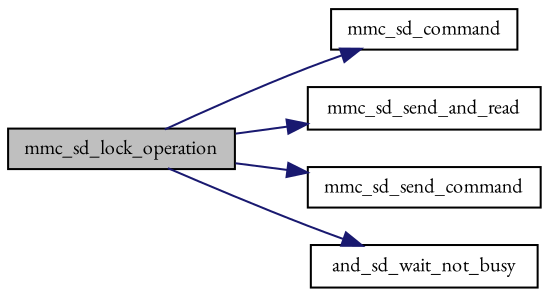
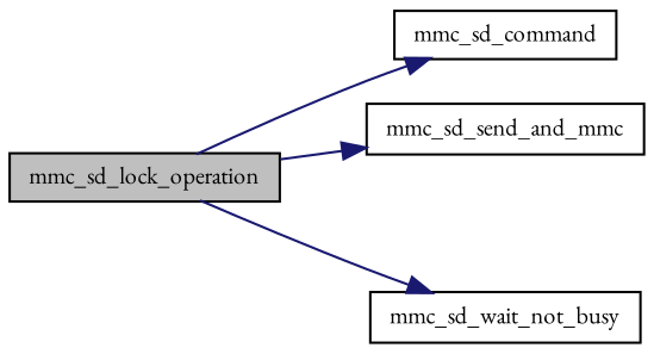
  digraph {
    fontname="EB Garamond"
    rankdir=LR
    node [color=black fillcolor=white fontname="EB Garamond" fontsize=10 shape=record style=filled]
    edge [color=midnightblue fontname="EB Garamond" fontsize=10 labelfontname="FreeSans.ttf" labelfontsize=10 style=solid]
    n1 [fillcolor=grey75 fontcolor=black height=0.2 label=mmc_sd_lock_operation width=0.4]
    n2 [height=0.2 label=mmc_sd_command width=0.4]
-   n3 [height=0.2 label=mmc_sd_send_and_read width=0.4]
-   n4 [height=0.2 label=mmc_sd_send_command width=0.4]
-   n5 [height=0.2 label=and_sd_wait_not_busy width=0.4]
+   n3 [height=0.2 label=mmc_sd_send_and_mmc width=0.4]
+   n5 [height=0.2 label=mmc_sd_wait_not_busy width=0.4]
    n1 -> n2
    n1 -> n3
-   n1 -> n4
    n1 -> n5
  }
